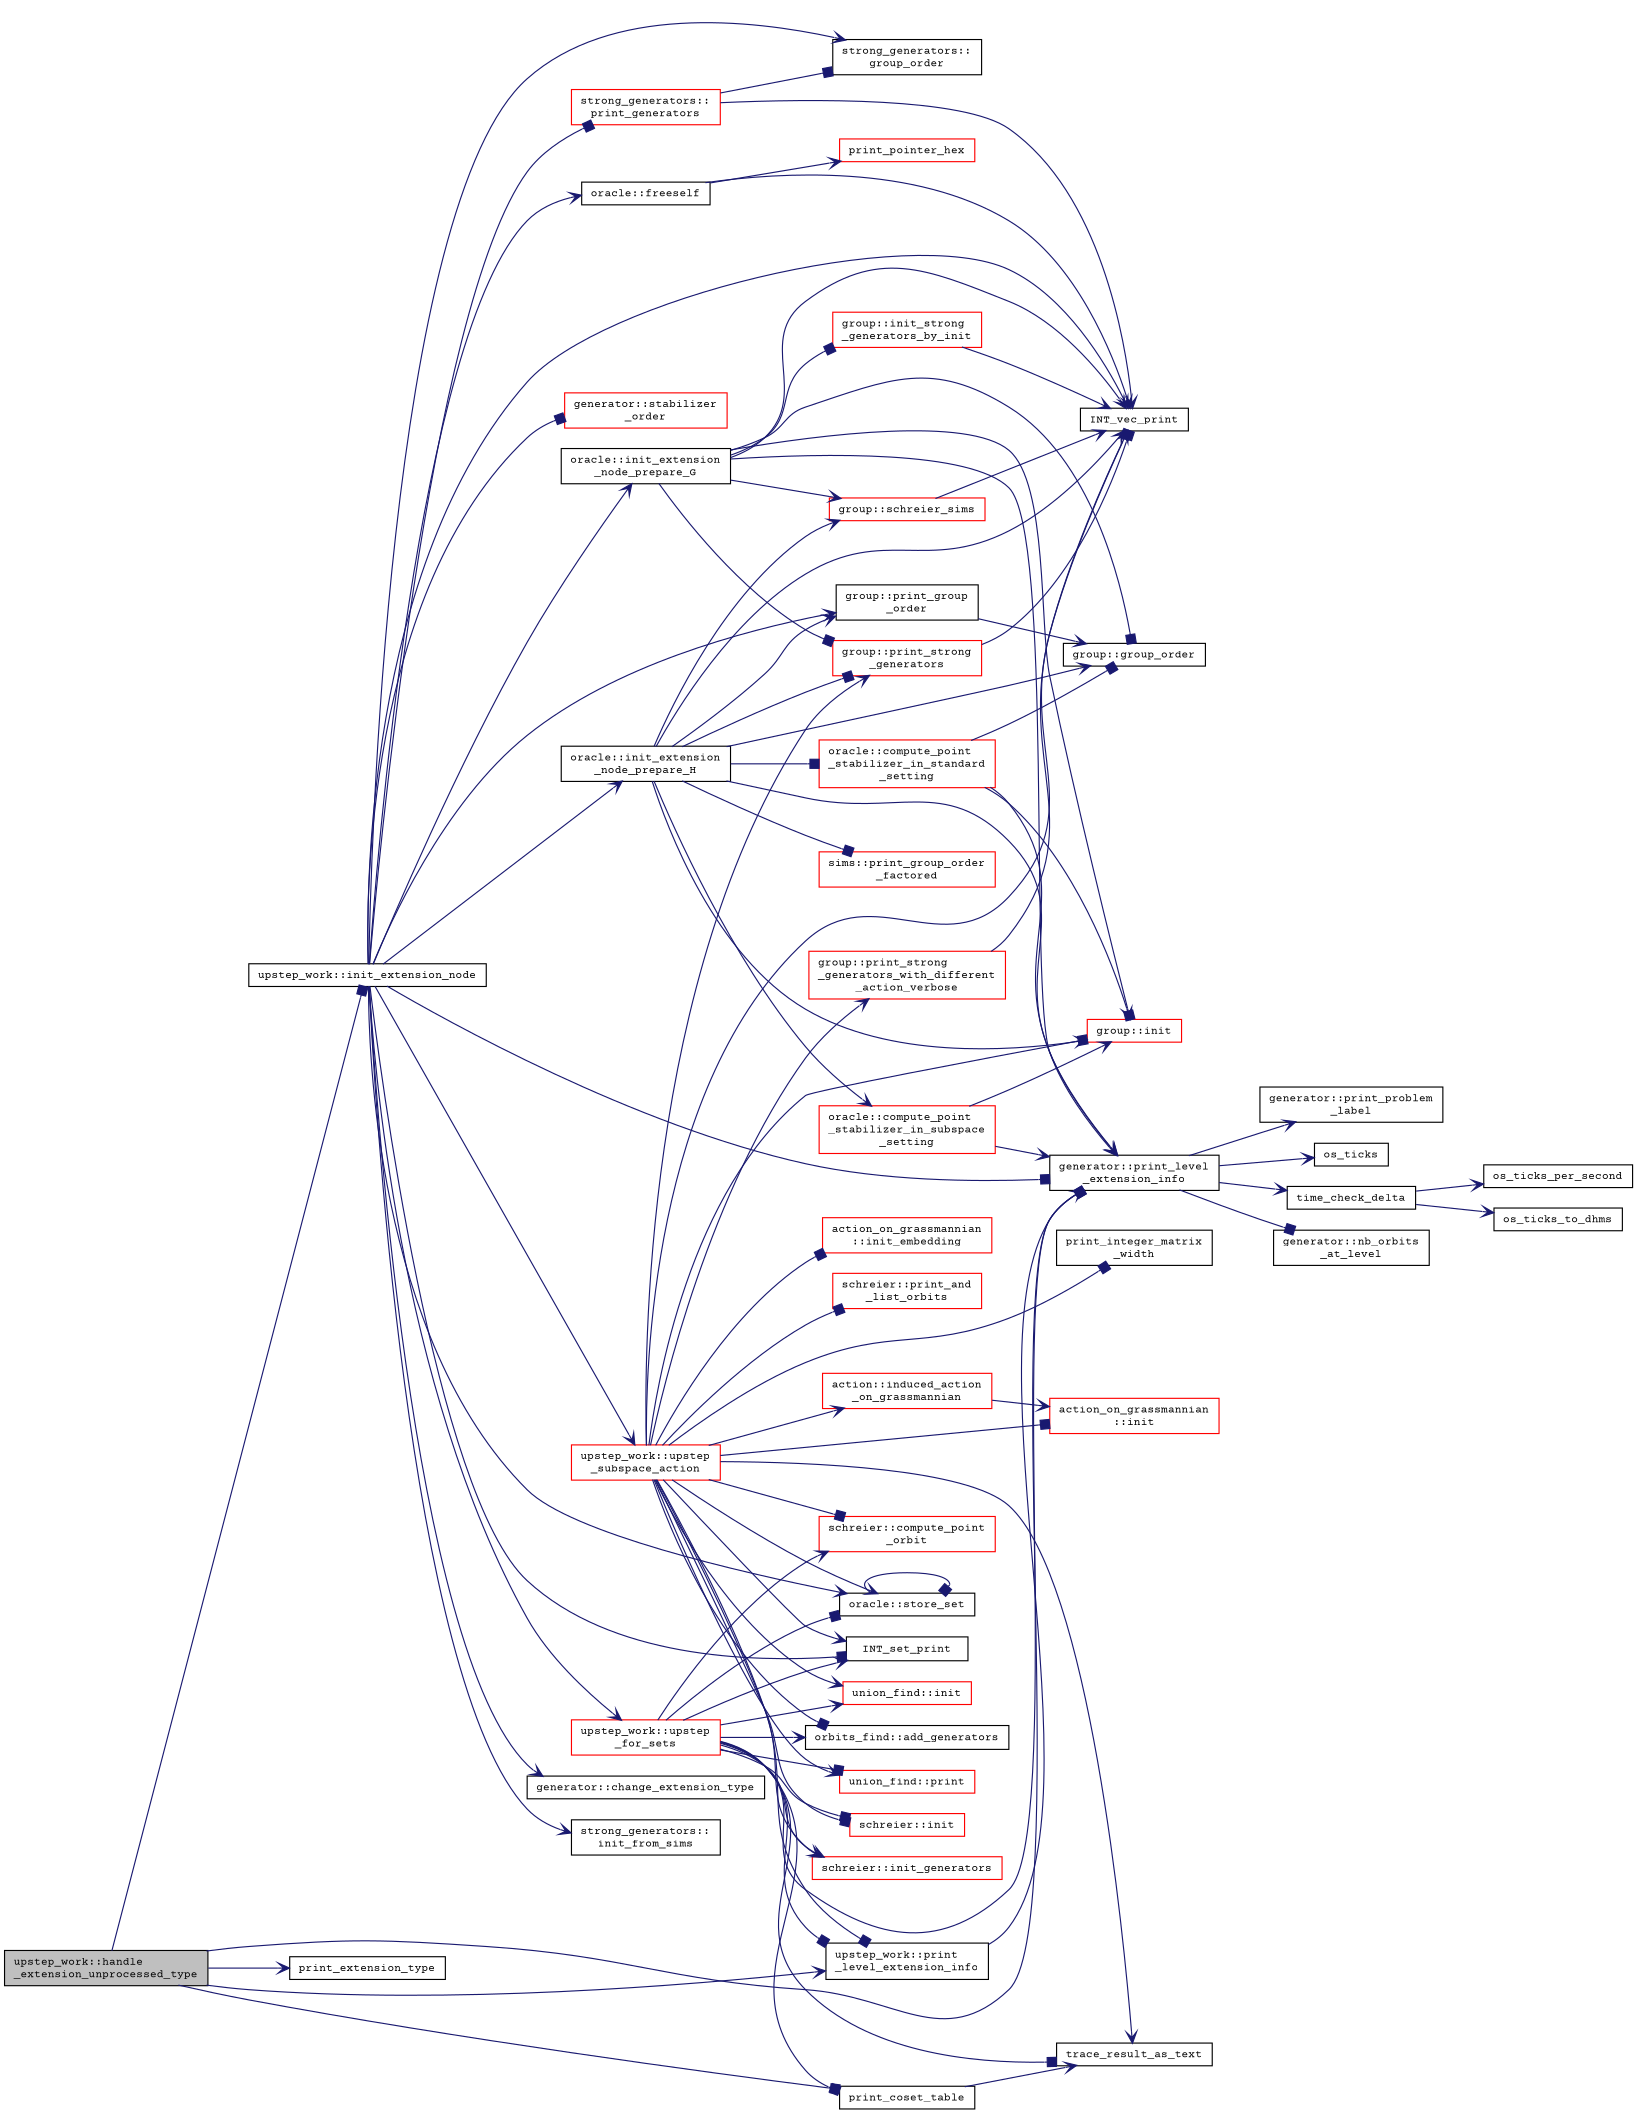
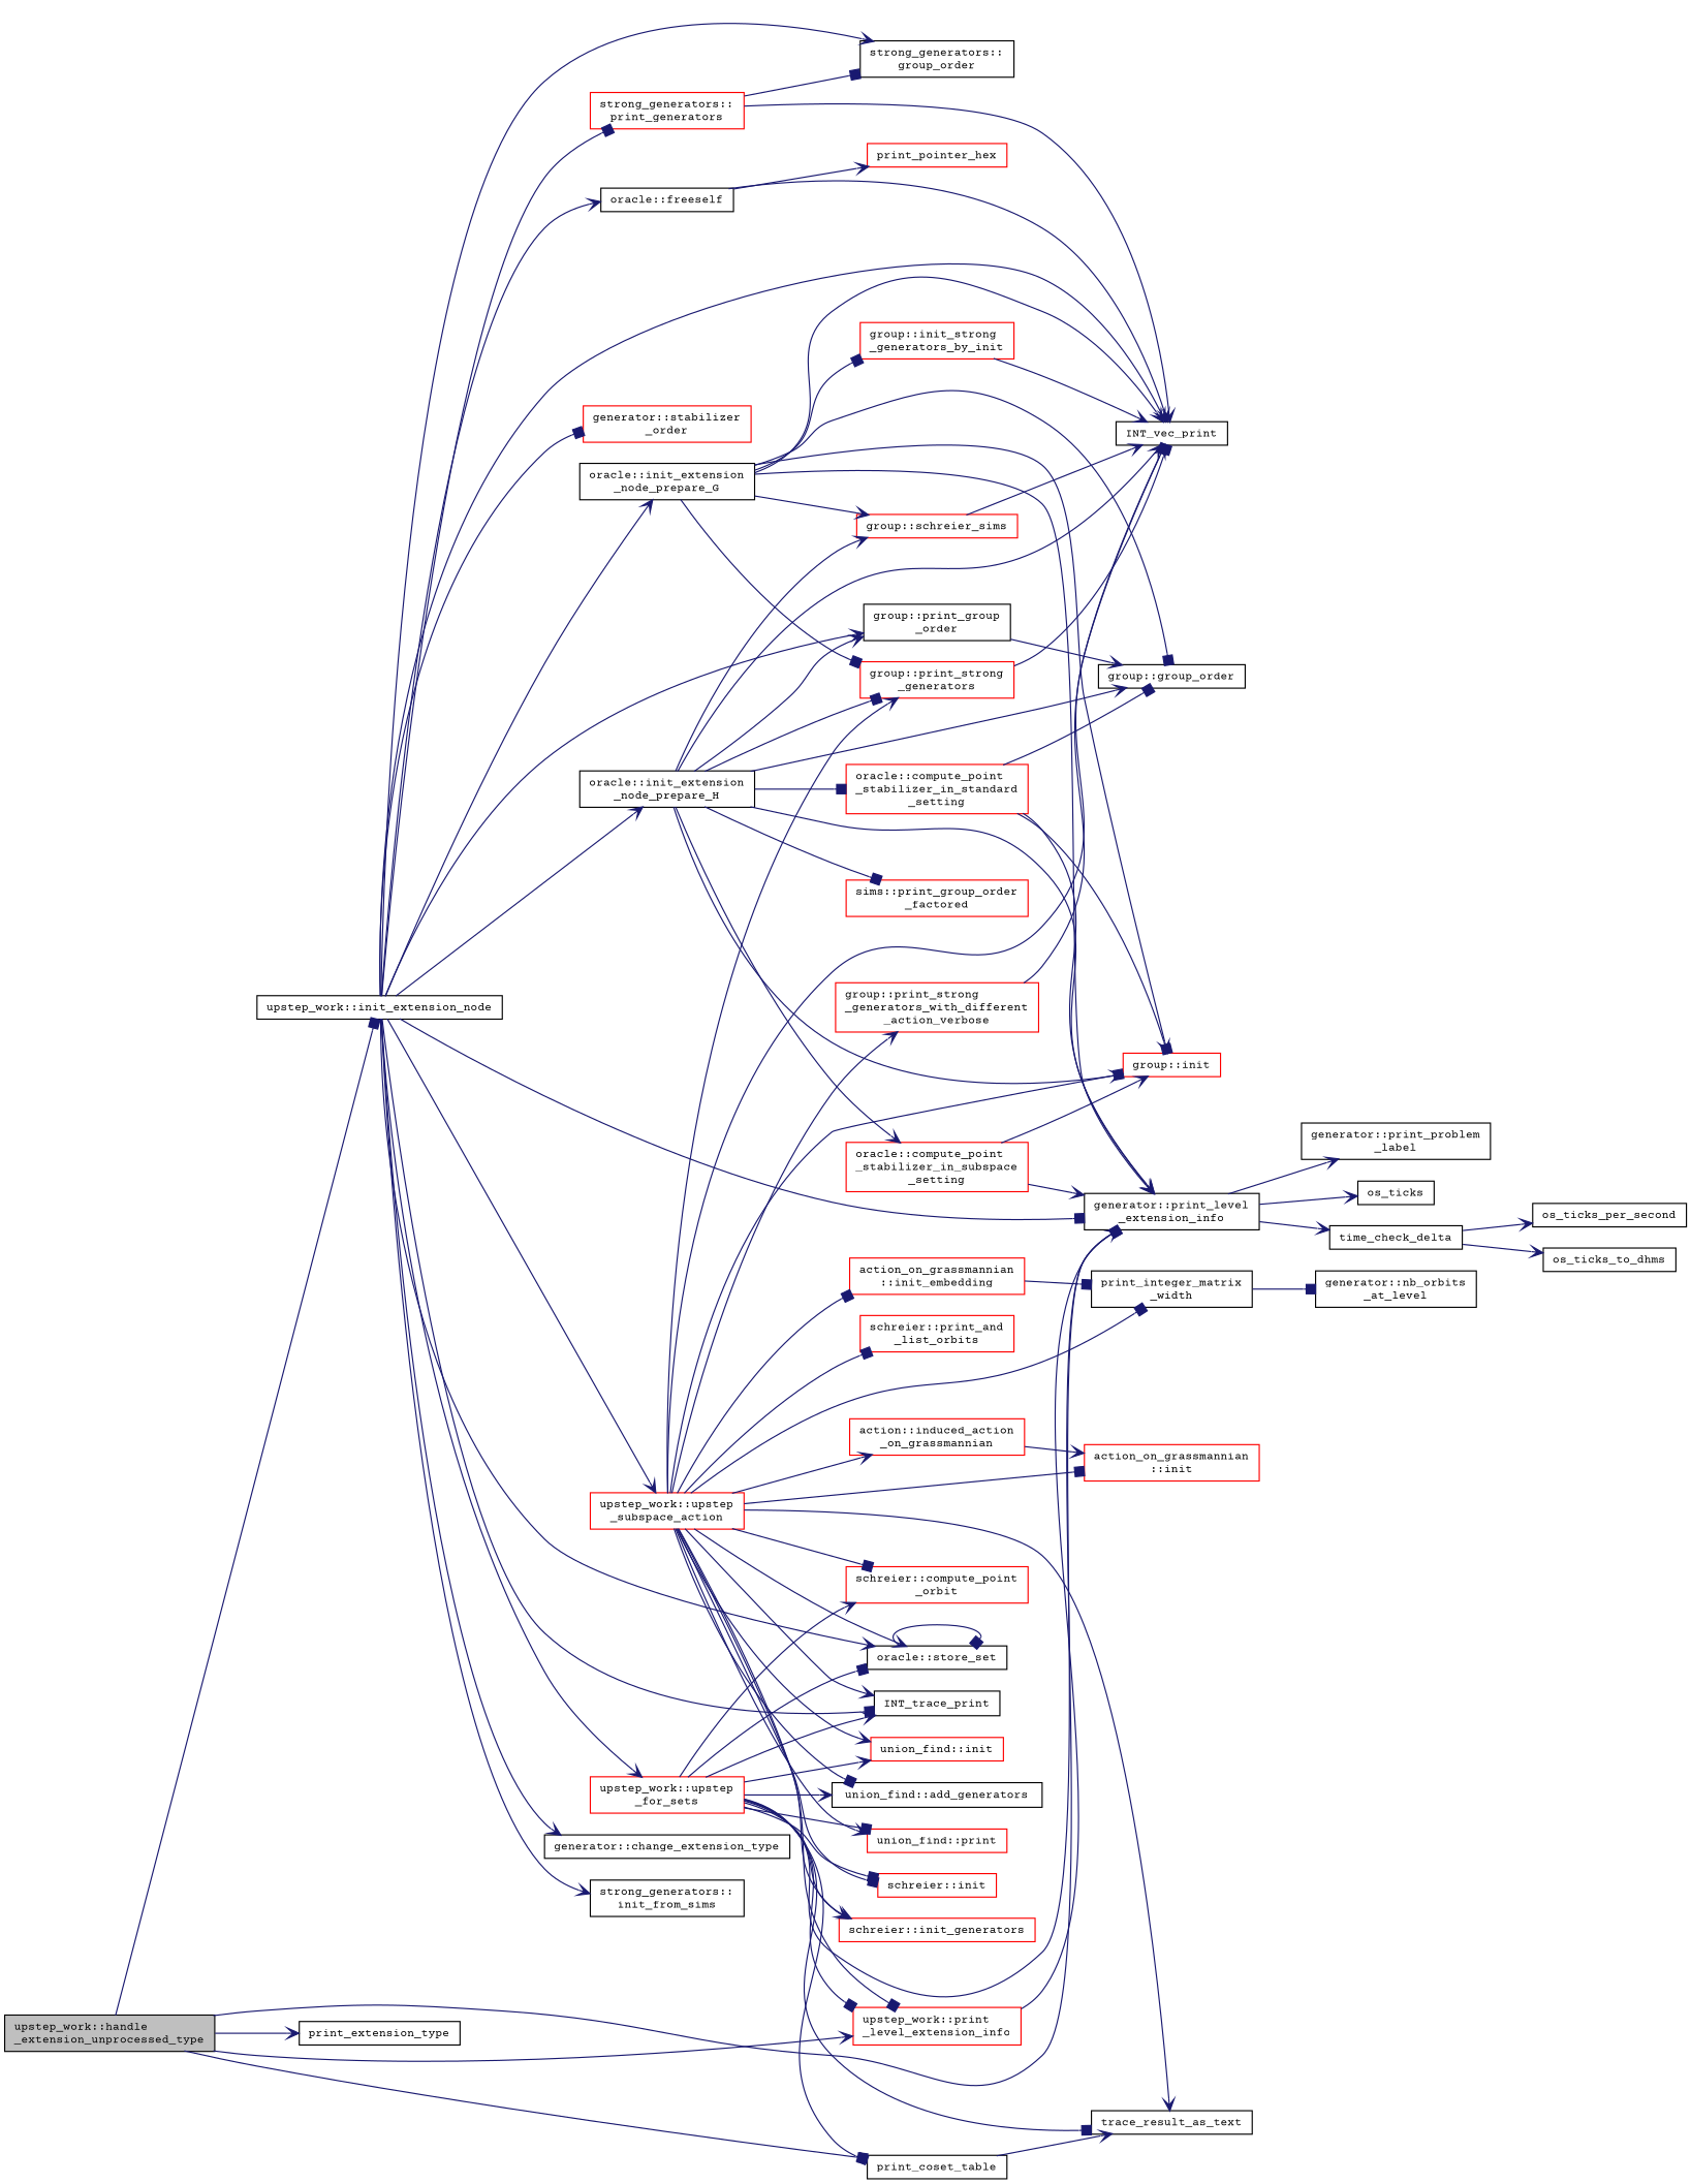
  digraph {
    fontname="Courier Prime"
    rankdir=LR
    node [color=black fillcolor=white fontname="Courier Prime" fontsize=10 shape=record style=filled]
    edge [arrowhead=vee color=midnightblue fontname="Courier Prime" fontsize=10 labelfontname=Helvetica labelfontsize=10 style=solid]
    n1 [fillcolor=grey75 fontcolor=black height=0.2 label="upstep_work::handle\l_extension_unprocessed_type" width=0.4]
-   n2 [height=0.2 label="upstep_work::print\l_level_extension_info" width=0.4]
+   n2 [color=red height=0.2 label="upstep_work::print\l_level_extension_info" width=0.4]
    n3 [height=0.2 label="generator::print_level\l_extension_info" width=0.4]
    n4 [height=0.2 label=print_extension_type width=0.4]
    n5 [height=0.2 label="upstep_work::init_extension_node" width=0.4]
    n6 [height=0.2 label=print_coset_table width=0.4]
    n7 [height=0.2 label=os_ticks width=0.4]
    n8 [height=0.2 label=time_check_delta width=0.4]
    n9 [height=0.2 label="generator::print_problem\l_label" width=0.4]
    n10 [height=0.2 label="generator::nb_orbits\l_at_level" width=0.4]
    n11 [height=0.2 label="oracle::freeself" width=0.4]
    n12 [height=0.2 label=INT_vec_print width=0.4]
    n13 [height=0.2 label="oracle::store_set" width=0.4]
-   n14 [height=0.2 label=INT_set_print width=0.4]
+   n14 [height=0.2 label=INT_trace_print width=0.4]
    n15 [height=0.2 label="oracle::init_extension\l_node_prepare_G" width=0.4]
    n16 [height=0.2 label="oracle::init_extension\l_node_prepare_H" width=0.4]
    n17 [height=0.2 label="group::print_group\l_order" width=0.4]
    n18 [color=red height=0.2 label="upstep_work::upstep\l_subspace_action" width=0.4]
    n19 [color=red height=0.2 label="upstep_work::upstep\l_for_sets" width=0.4]
    n20 [height=0.2 label="generator::change_extension_type" width=0.4]
    n21 [height=0.2 label="strong_generators::\linit_from_sims" width=0.4]
    n22 [height=0.2 label="strong_generators::\lgroup_order" width=0.4]
    n23 [color=red height=0.2 label="strong_generators::\lprint_generators" width=0.4]
    n24 [color=red height=0.2 label="generator::stabilizer\l_order" width=0.4]
    n25 [height=0.2 label=trace_result_as_text width=0.4]
    n26 [height=0.2 label=os_ticks_per_second width=0.4]
    n27 [height=0.2 label=os_ticks_to_dhms width=0.4]
    n28 [color=red height=0.2 label=print_pointer_hex width=0.4]
    n29 [color=red height=0.2 label="group::init" width=0.4]
    n30 [color=red height=0.2 label="group::init_strong\l_generators_by_init" width=0.4]
    n31 [color=red height=0.2 label="group::print_strong\l_generators" width=0.4]
    n32 [color=red height=0.2 label="group::schreier_sims" width=0.4]
    n33 [height=0.2 label="group::group_order" width=0.4]
    n34 [color=red height=0.2 label="sims::print_group_order\l_factored" width=0.4]
    n35 [color=red height=0.2 label="oracle::compute_point\l_stabilizer_in_subspace\l_setting" width=0.4]
    n36 [color=red height=0.2 label="oracle::compute_point\l_stabilizer_in_standard\l_setting" width=0.4]
    n37 [height=0.2 label="print_integer_matrix\l_width" width=0.4]
    n38 [color=red height=0.2 label="action_on_grassmannian\l::init" width=0.4]
    n39 [color=red height=0.2 label="action_on_grassmannian\l::init_embedding" width=0.4]
    n40 [color=red height=0.2 label="action::induced_action\l_on_grassmannian" width=0.4]
    n41 [color=red height=0.2 label="schreier::init" width=0.4]
    n42 [color=red height=0.2 label="schreier::init_generators" width=0.4]
    n43 [color=red height=0.2 label="group::print_strong\l_generators_with_different\l_action_verbose" width=0.4]
    n44 [color=red height=0.2 label="schreier::compute_point\l_orbit" width=0.4]
    n45 [color=red height=0.2 label="schreier::print_and\l_list_orbits" width=0.4]
    n46 [color=red height=0.2 label="union_find::init" width=0.4]
-   n47 [height=0.2 label="orbits_find::add_generators" width=0.4]
+   n47 [height=0.2 label="union_find::add_generators" width=0.4]
    n48 [color=red height=0.2 label="union_find::print" width=0.4]
    n1 -> n2
    n1 -> n3 [arrowhead=box]
    n1 -> n4
    n1 -> n5 [arrowhead=box]
    n1 -> n6 [arrowhead=box]
    n2 -> n3 [arrowhead=box]
    n3 -> n7
    n3 -> n8
    n3 -> n9
-   n3 -> n10 [arrowhead=box]
+   n37 -> n10 [arrowhead=box]
    n5 -> n3 [arrowhead=box]
    n5 -> n11
    n5 -> n12
    n5 -> n13
    n5 -> n14 [arrowhead=box]
    n5 -> n15
    n5 -> n16
    n5 -> n17
    n5 -> n18
    n5 -> n19
    n5 -> n20
    n5 -> n21
    n5 -> n22
    n5 -> n23 [arrowhead=box]
    n5 -> n24 [arrowhead=box]
    n6 -> n25
    n8 -> n26
    n8 -> n27
    n11 -> n12
    n11 -> n28
    n13 -> n13 [arrowhead=box]
    n15 -> n3
    n15 -> n12
    n15 -> n29 [arrowhead=box]
    n15 -> n30 [arrowhead=box]
    n15 -> n31 [arrowhead=box]
    n15 -> n32
    n15 -> n33 [arrowhead=box]
    n16 -> n3
    n16 -> n12
    n16 -> n17
    n16 -> n29
    n16 -> n31 [arrowhead=box]
    n16 -> n32
    n16 -> n33
    n16 -> n34 [arrowhead=box]
    n16 -> n35
    n16 -> n36 [arrowhead=box]
    n17 -> n33
    n18 -> n2 [arrowhead=box]
    n18 -> n12
    n18 -> n13
    n18 -> n14
    n18 -> n25
    n18 -> n29 [arrowhead=box]
    n18 -> n31
    n18 -> n37 [arrowhead=box]
    n18 -> n38 [arrowhead=box]
    n18 -> n39 [arrowhead=box]
    n18 -> n40
    n18 -> n41 [arrowhead=box]
    n18 -> n42
    n18 -> n43
    n18 -> n44 [arrowhead=box]
    n18 -> n45 [arrowhead=box]
    n18 -> n46
    n18 -> n47 [arrowhead=box]
    n18 -> n48
    n19 -> n2 [arrowhead=box]
    n19 -> n3
    n19 -> n6 [arrowhead=box]
    n19 -> n13 [arrowhead=box]
    n19 -> n14
    n19 -> n25 [arrowhead=box]
    n19 -> n41 [arrowhead=box]
    n19 -> n42
    n19 -> n44
    n19 -> n46
    n19 -> n47
    n19 -> n48 [arrowhead=box]
    n23 -> n12
    n23 -> n22 [arrowhead=box]
    n30 -> n12
    n31 -> n12 [arrowhead=box]
    n32 -> n12
    n35 -> n3
    n35 -> n29
    n36 -> n3
    n36 -> n29
    n36 -> n33 [arrowhead=box]
+   n39 -> n37 [arrowhead=box]
    n40 -> n38
    n43 -> n12 [arrowhead=box]
  }
